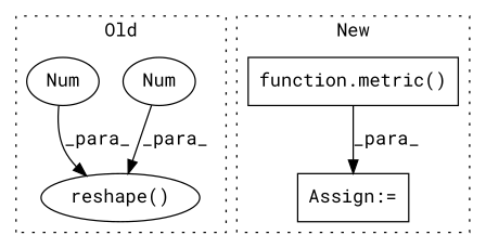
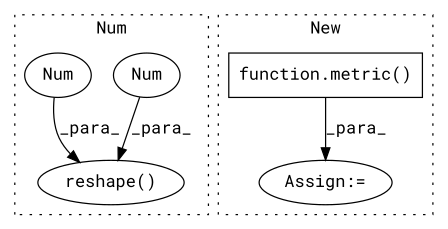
  digraph {
    fontname="Roboto Mono"
    node [a=75 fontname="Roboto Mono" shape=ellipse]
    edge [fontname="Roboto Mono"]
    n1 [l="20,1" label="reshape()" s="1962,1987"]
    n2 [a=76 l=1 label=Num s=1986]
    n3 [a=76 l=2 label=Num s=1982]
    n4 [l="7,1" label="function.metric()" s="1601,1615" shape=box]
-   n5 [a=68 l=8 label="Assign:=" s=1593 shape=box]
+   n5 [a=68 l=8 label="Assign:=" s=1593]
    subgraph cluster_1 {
-     label=Old
+     label=Num
      style=dotted
      n1
      n2
      n3
    }
    subgraph cluster_2 {
      label=New
      style=dotted
      n4
      n5
    }
    n2 -> n1 [label=_para_]
    n3 -> n1 [label=_para_]
    n4 -> n5 [label=_para_]
  }
